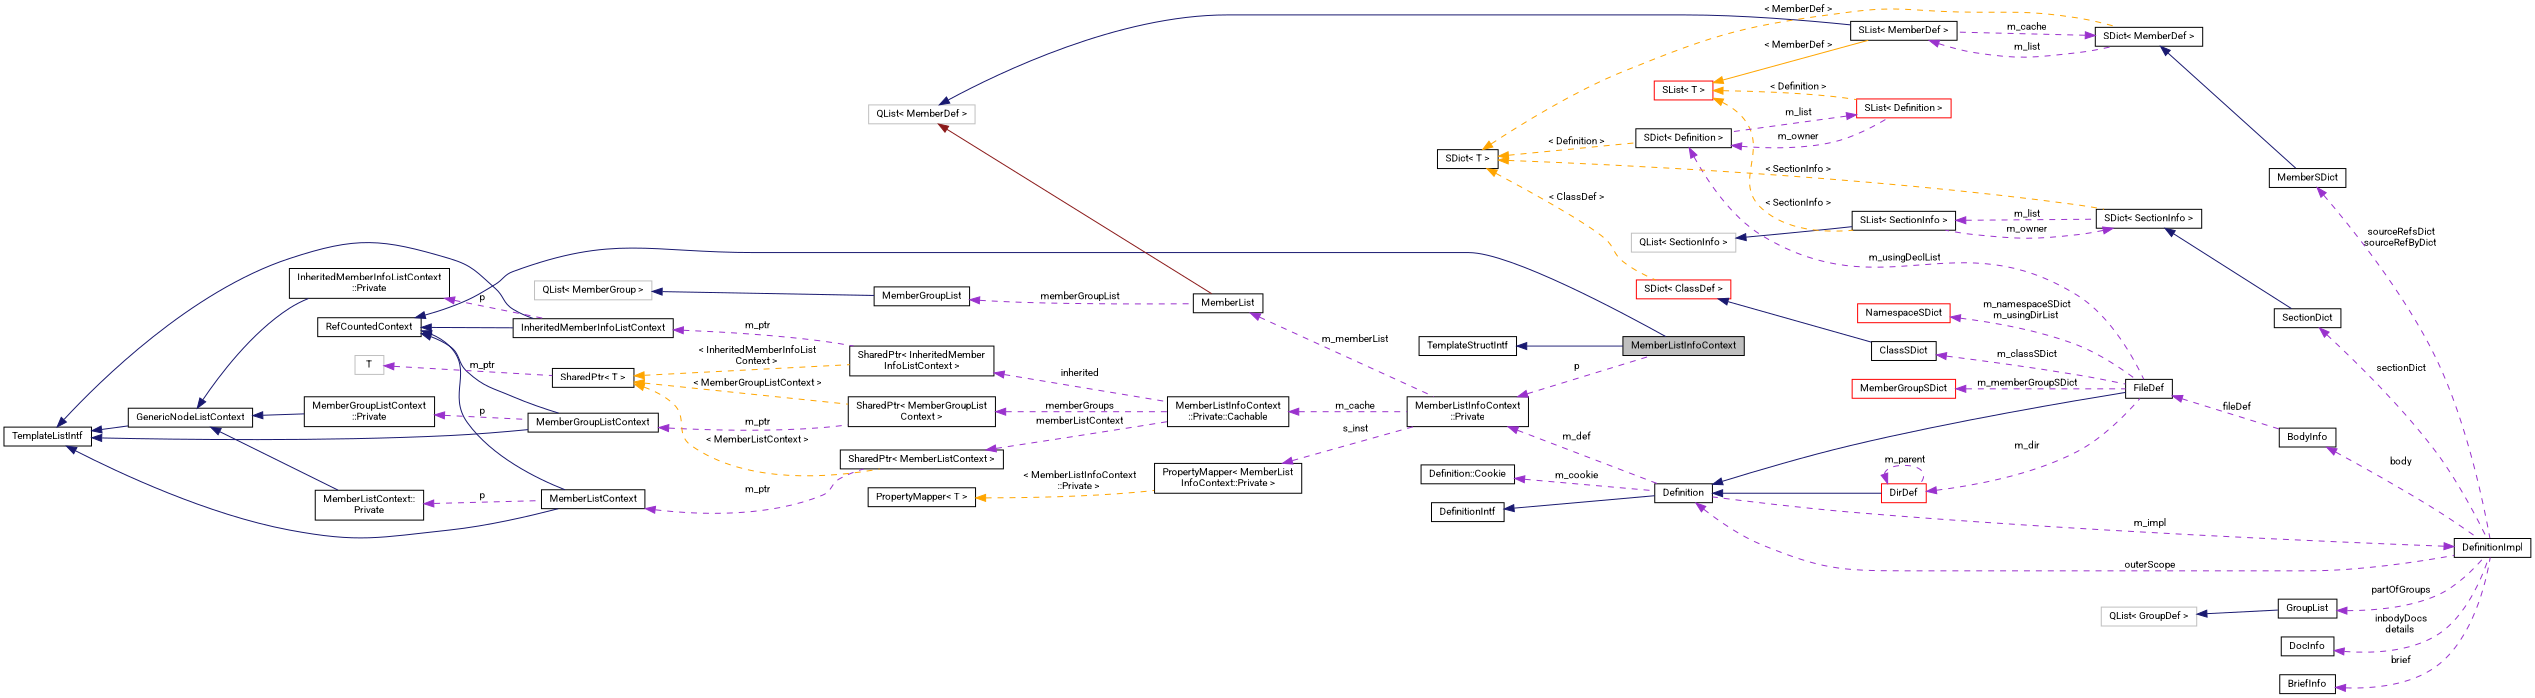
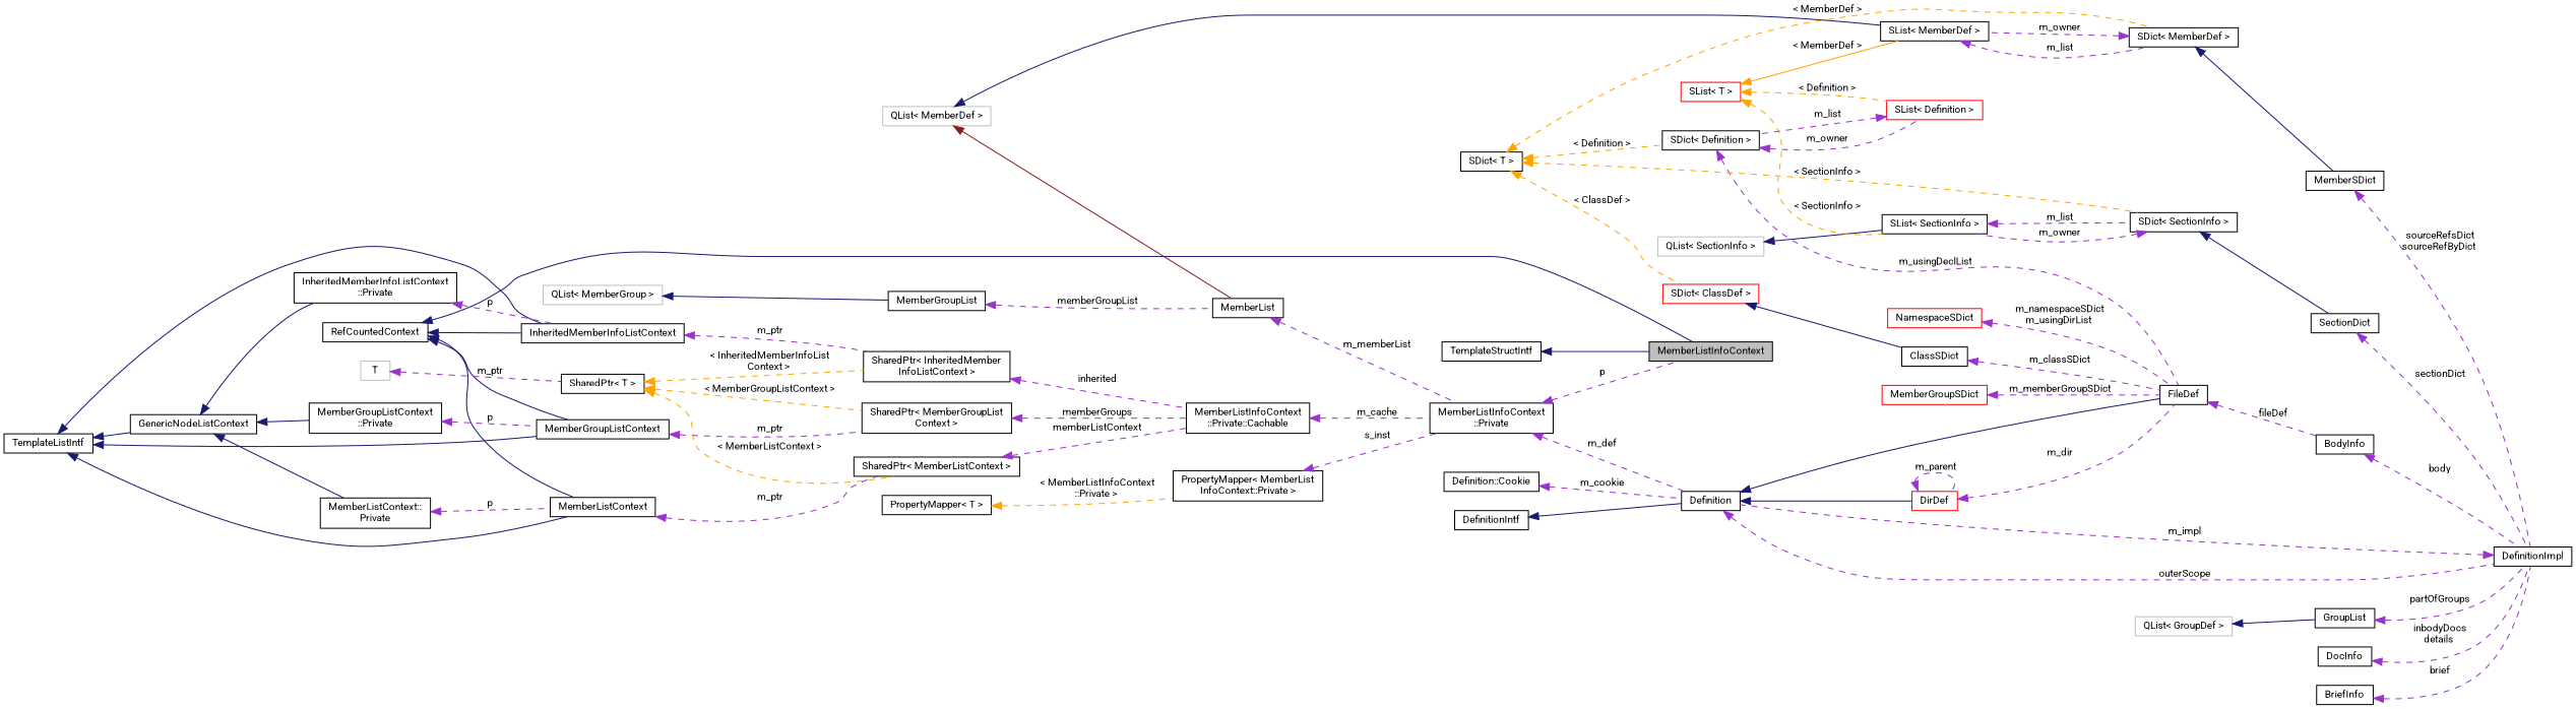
  digraph {
    fontname=Roboto
    rankdir=LR
    node [color=black fillcolor=white fontname=Roboto fontsize=10 shape=record style=filled]
    edge [color=darkorchid3 dir=back fontname=Roboto fontsize=10 labelfontname=Helvetica labelfontsize=10 style=dashed]
    n1 [fillcolor=grey75 fontcolor=black height=0.2 label=MemberListInfoContext width=0.4]
    n2 [height=0.2 label=RefCountedContext width=0.4]
    n3 [height=0.2 label=MemberGroupListContext width=0.4]
    n4 [height=0.2 label=InheritedMemberInfoListContext width=0.4]
    n5 [height=0.2 label=MemberListContext width=0.4]
    n6 [height=0.2 label="SharedPtr\< MemberGroupList\lContext \>" width=0.4]
    n7 [height=0.2 label="SharedPtr\< InheritedMember\lInfoListContext \>" width=0.4]
    n8 [height=0.2 label="SharedPtr\< MemberListContext \>" width=0.4]
    n9 [height=0.2 label=TemplateStructIntf width=0.4]
    n10 [height=0.2 label="MemberListInfoContext\l::Private" width=0.4]
    n11 [height=0.2 label=Definition width=0.4]
    n12 [height=0.2 label=MemberList width=0.4]
    n13 [color=grey75 height=0.2 label="QList\< MemberDef \>" width=0.4]
    n14 [height=0.2 label="SList\< MemberDef \>" width=0.4]
    n15 [height=0.2 label="SDict\< MemberDef \>" width=0.4]
    n16 [height=0.2 label=MemberGroupList width=0.4]
    n17 [color=grey75 height=0.2 label="QList\< MemberGroup \>" width=0.4]
    n18 [height=0.2 label="MemberListInfoContext\l::Private::Cachable" width=0.4]
    n19 [height=0.2 label=TemplateListIntf width=0.4]
    n20 [height=0.2 label=GenericNodeListContext width=0.4]
    n21 [height=0.2 label="MemberGroupListContext\l::Private" width=0.4]
    n22 [height=0.2 label="InheritedMemberInfoListContext\l::Private" width=0.4]
    n23 [height=0.2 label="MemberListContext::\lPrivate" width=0.4]
    n24 [height=0.2 label="SharedPtr\< T \>" width=0.4]
    n25 [color=grey75 height=0.2 label=T width=0.4]
    n26 [height=0.2 label=DefinitionImpl width=0.4]
    n27 [height=0.2 label=FileDef width=0.4]
    n28 [color=red height=0.2 label=DirDef width=0.4]
    n29 [height=0.2 label=BodyInfo width=0.4]
    n30 [height=0.2 label=DefinitionIntf width=0.4]
    n31 [height=0.2 label="Definition::Cookie" width=0.4]
    n32 [height=0.2 label=SectionDict width=0.4]
    n33 [height=0.2 label="SDict\< SectionInfo \>" width=0.4]
    n34 [height=0.2 label="SList\< SectionInfo \>" width=0.4]
    n35 [color=grey75 height=0.2 label="QList\< SectionInfo \>" width=0.4]
    n36 [color=red height=0.2 label="SList\< T \>" width=0.4]
    n37 [color=red height=0.2 label="SList\< Definition \>" width=0.4]
    n38 [height=0.2 label="SDict\< Definition \>" width=0.4]
    n39 [height=0.2 label="SDict\< T \>" width=0.4]
    n40 [color=red height=0.2 label="SDict\< ClassDef \>" width=0.4]
    n41 [height=0.2 label=ClassSDict width=0.4]
    n42 [height=0.2 label=MemberSDict width=0.4]
    n43 [color=red height=0.2 label=MemberGroupSDict width=0.4]
    n44 [color=red height=0.2 label=NamespaceSDict width=0.4]
    n45 [height=0.2 label=GroupList width=0.4]
    n46 [color=grey75 height=0.2 label="QList\< GroupDef \>" width=0.4]
    n47 [height=0.2 label=DocInfo width=0.4]
    n48 [height=0.2 label=BriefInfo width=0.4]
    n49 [height=0.2 label="PropertyMapper\< MemberList\lInfoContext::Private \>" width=0.4]
    n50 [height=0.2 label="PropertyMapper\< T \>" width=0.4]
    n2 -> n1 [color=midnightblue style=solid]
    n2 -> n3 [color=midnightblue style=solid]
    n2 -> n4 [color=midnightblue style=solid]
    n2 -> n5 [color=midnightblue style=solid]
    n3 -> n6 [label=" m_ptr"]
    n4 -> n7 [label=" m_ptr"]
    n5 -> n8 [label=" m_ptr"]
    n6 -> n18 [label=" memberGroups"]
    n7 -> n18 [label=" inherited"]
    n8 -> n18 [label=" memberListContext"]
    n9 -> n1 [color=midnightblue style=solid]
    n10 -> n1 [label=" p"]
    n10 -> n11 [label=" m_def"]
    n11 -> n26 [label=" outerScope"]
    n11 -> n27 [color=midnightblue style=solid]
    n11 -> n28 [color=midnightblue style=solid]
    n12 -> n10 [label=" m_memberList"]
    n13 -> n12 [color=firebrick4 style=solid]
    n13 -> n14 [color=midnightblue style=solid]
    n14 -> n15 [label=" m_list"]
-   n15 -> n14 [label=" m_cache"]
+   n15 -> n14 [label=" m_owner"]
    n15 -> n42 [color=midnightblue style=solid]
    n16 -> n12 [label=" memberGroupList"]
    n17 -> n16 [color=midnightblue style=solid]
    n18 -> n10 [label=" m_cache"]
    n19 -> n3 [color=midnightblue style=solid]
    n19 -> n4 [color=midnightblue style=solid]
    n19 -> n5 [color=midnightblue style=solid]
    n19 -> n20 [color=midnightblue style=solid]
    n20 -> n21 [color=midnightblue style=solid]
    n20 -> n22 [color=midnightblue style=solid]
    n20 -> n23 [color=midnightblue style=solid]
    n21 -> n3 [label=" p"]
    n22 -> n4 [label=" p"]
    n23 -> n5 [label=" p"]
    n24 -> n6 [color=orange label=" \< MemberGroupListContext \>"]
    n24 -> n7 [color=orange label=" \< InheritedMemberInfoList\lContext \>"]
    n24 -> n8 [color=orange label=" \< MemberListContext \>"]
    n25 -> n24 [label=" m_ptr"]
    n26 -> n11 [label=" m_impl"]
    n27 -> n29 [label=" fileDef"]
    n28 -> n27 [label=" m_dir"]
    n28 -> n28 [label=" m_parent"]
    n29 -> n26 [label=" body"]
    n30 -> n11 [color=midnightblue style=solid]
    n31 -> n11 [label=" m_cookie"]
    n32 -> n26 [label=" sectionDict"]
    n33 -> n32 [color=midnightblue style=solid]
    n33 -> n34 [label=" m_owner"]
    n34 -> n33 [label=" m_list"]
    n35 -> n34 [color=midnightblue style=solid]
    n36 -> n14 [color=orange label=" \< MemberDef \>" style=solid]
    n36 -> n34 [color=orange label=" \< SectionInfo \>"]
    n36 -> n37 [color=orange label=" \< Definition \>"]
    n37 -> n38 [label=" m_list"]
    n38 -> n27 [label=" m_usingDeclList"]
    n38 -> n37 [label=" m_owner"]
    n39 -> n15 [color=orange label=" \< MemberDef \>"]
    n39 -> n33 [color=orange label=" \< SectionInfo \>"]
    n39 -> n38 [color=orange label=" \< Definition \>"]
    n39 -> n40 [color=orange label=" \< ClassDef \>"]
    n40 -> n41 [color=midnightblue style=solid]
    n41 -> n27 [label=" m_classSDict"]
    n42 -> n26 [label=" sourceRefsDict\nsourceRefByDict"]
    n43 -> n27 [label=" m_memberGroupSDict"]
    n44 -> n27 [label=" m_namespaceSDict\nm_usingDirList"]
    n45 -> n26 [label=" partOfGroups"]
    n46 -> n45 [color=midnightblue style=solid]
    n47 -> n26 [label=" inbodyDocs\ndetails"]
    n48 -> n26 [label=" brief"]
    n49 -> n10 [label=" s_inst"]
    n50 -> n49 [color=orange label=" \< MemberListInfoContext\l::Private \>"]
  }
